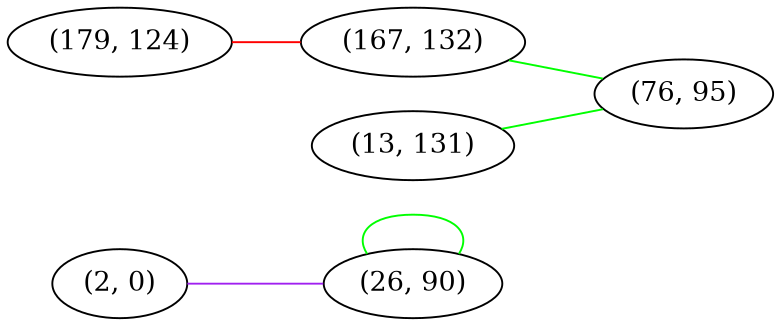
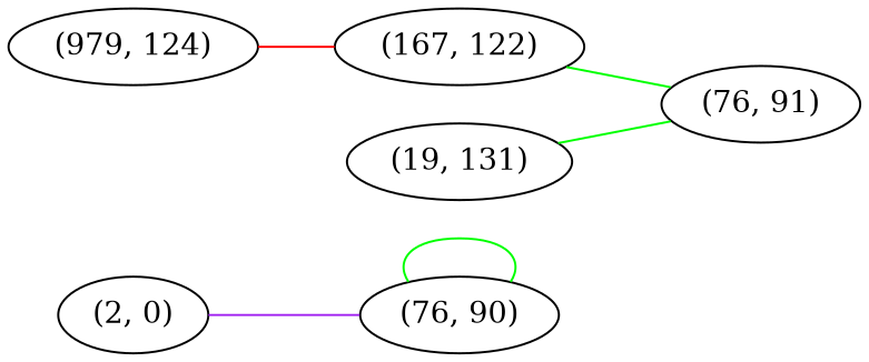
  graph {
    rankdir=LR
    edge [color=green weight=2]
    n1 [label="(2, 0)"]
-   "(76, 90)" [label="(26, 90)"]
-   "(179, 124)"
-   "(167, 122)" [label="(167, 132)"]
-   "(76, 95)"
-   "(13, 131)"
+   "(76, 90)"
+   "(179, 124)" [label="(979, 124)"]
+   "(167, 122)"
+   "(76, 95)" [label="(76, 91)"]
+   "(13, 131)" [label="(19, 131)"]
    n1 -- "(76, 90)" [color=purple weight=4]
    "(76, 90)" -- "(76, 90)"
    "(179, 124)" -- "(167, 122)" [color=red weight=1]
    "(167, 122)" -- "(76, 95)"
    "(13, 131)" -- "(76, 95)"
  }
